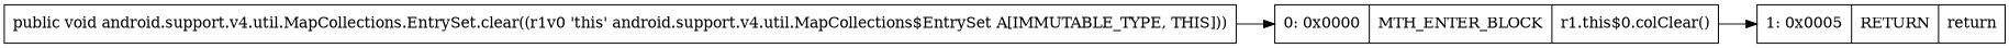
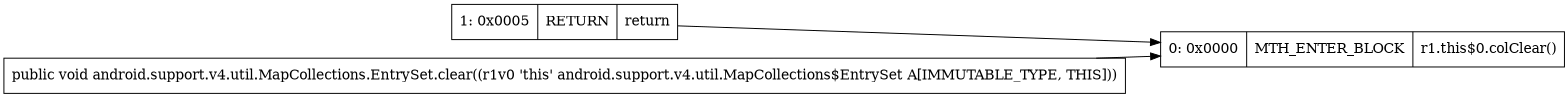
  digraph {
    rankdir=LR
    node [shape=record]
    n1 [label="{0\:\ 0x0000|MTH_ENTER_BLOCK\l|r1.this$0.colClear()\l}"]
    n2 [label="{1\:\ 0x0005|RETURN\l|return\l}"]
    n3 [label="{public void android.support.v4.util.MapCollections.EntrySet.clear((r1v0 'this' android.support.v4.util.MapCollections$EntrySet A[IMMUTABLE_TYPE, THIS])) }"]
-   n1 -> n2
+   n2 -> n1
    n3 -> n1
  }
